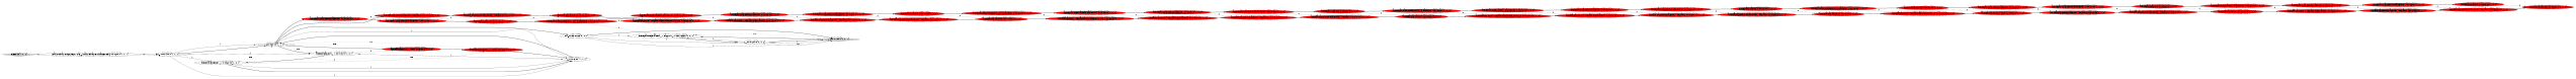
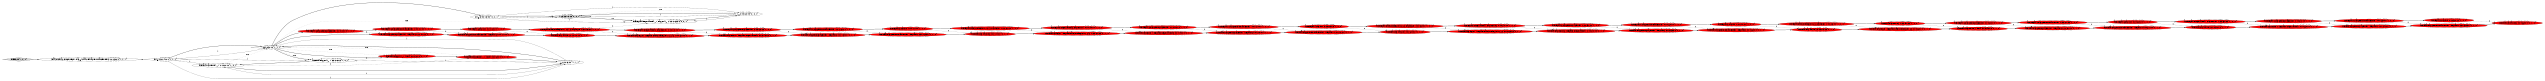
  digraph {
    rankdir=LR
    node [fillcolor=red shape=ellipse style=filled]
    edge [style=bold]
    n1 [fillcolor=white label="SmallSortedMap<Integer,Integer> map = SmallSortedMap.newInstanceForTest(3)@@@3@@@['1', '1', '1']"]
    n2 [fillcolor=white label="int i = 0@@@4@@@['1', '1', '1']" shape=diamond]
    n3 [label="assertThat(map.keySet()).isEqualTo(makeSortedKeySet(0,1,2,3,4,5))@@@13@@@['0', '1', '0']"]
    n4 [label="assertThat(map.remove(1)).isEqualTo(Integer.valueOf(2))@@@14@@@['0', '1', '0']"]
    n5 [label="assertThat(map.getNumArrayEntries()).isEqualTo(3)@@@15@@@['0', '1', '0']"]
    n6 [fillcolor=white label="assertEquals(Integer.valueOf(i + 1),map.put(i,i + 2))@@@13@@@['0', '0', '1']"]
-   n7 [fillcolor=white label="i++@@@12@@@['0', '0', '1']" shape=diamond]
+   n7 [fillcolor=white label="i++@@@12@@@['0', '0', '1']"]
    n8 [fillcolor=lightgray label="i < 6@@@11@@@['0', '0', '1']" shape=diamond]
    n9 [label="assertThat(map.getNumArrayEntries()).isEqualTo(3)@@@10@@@['0', '1', '0']"]
    n10 [label="assertThat(map.getNumOverflowEntries()).isEqualTo(3)@@@11@@@['0', '1', '0']"]
    n11 [label="assertThat(map).hasSize(6)@@@12@@@['0', '1', '0']"]
    n12 [label="assertThat(map.getNumArrayEntries()).isEqualTo(3)@@@20@@@['0', '1', '0']"]
    n13 [label="assertThat(map.getNumOverflowEntries()).isEqualTo(1)@@@21@@@['0', '1', '0']"]
    n14 [label="assertThat(map).hasSize(4)@@@22@@@['0', '1', '0']"]
    n15 [label="assertEquals(3,map.getNumArrayEntries())@@@20@@@['1', '0', '0']"]
    n16 [label="assertEquals(1,map.getNumOverflowEntries())@@@21@@@['1', '0', '0']"]
    n17 [label="assertEquals(4,map.size())@@@22@@@['1', '0', '0']"]
    n18 [fillcolor=white label="assertNull(map.remove(i + 1))@@@8@@@['1', '0', '1']"]
    n19 [fillcolor=white label="assertNull(map.put(i,i + 1))@@@7@@@['1', '0', '1']"]
    n20 [fillcolor=white label="i < 6@@@5@@@['1', '1', '1']" shape=diamond]
    n21 [fillcolor=white label="i++@@@6@@@['1', '1', '1']"]
    n22 [label="assertThat(map.remove(i + 1)).isNull()@@@8@@@['0', '1', '0']"]
    n23 [label="assertThat(map.put(i,i + 1)).isNull()@@@7@@@['0', '1', '0']"]
    n24 [fillcolor=white label="int i = 0@@@10@@@['0', '0', '1']"]
    n25 [label="assertEquals(3,map.getNumArrayEntries())@@@10@@@['1', '0', '0']"]
    n26 [label="assertThat(map.getNumOverflowEntries()).isEqualTo(0)@@@26@@@['0', '1', '0']"]
    n27 [label="assertThat(map).hasSize(3)@@@27@@@['0', '1', '0']"]
    n28 [label="assertThat(map.keySet()).isEqualTo(makeSortedKeySet(0,2,5))@@@28@@@['0', '1', '0']"]
    n29 [label="assertThat(map.getNumArrayEntries()).isEqualTo(2)@@@34@@@['0', '1', '0']"]
    n30 [label="assertThat(map.getNumOverflowEntries()).isEqualTo(0)@@@35@@@['0', '1', '0']"]
    n31 [label="assertThat(map).hasSize(2)@@@36@@@['0', '1', '0']"]
    n32 [label="assertNull(map.remove(3))@@@29@@@['1', '0', '0']"]
    n33 [label="assertThat(map.remove(3)).isNull()@@@29@@@['0', '1', '0']"]
    n34 [label="assertEquals(3,map.getNumArrayEntries())@@@30@@@['1', '0', '0']"]
    n35 [label="assertThat(map.getNumArrayEntries()).isEqualTo(3)@@@30@@@['0', '1', '0']"]
    n36 [label="assertEquals(0,map.getNumOverflowEntries())@@@31@@@['1', '0', '0']"]
    n37 [label="assertEquals(Integer.valueOf(5),map.remove(4))@@@19@@@['1', '0', '0']"]
    n38 [label="assertThat(map.remove(4)).isEqualTo(Integer.valueOf(5))@@@19@@@['0', '1', '0']"]
    n39 [label="assertEquals(2,map.size())@@@36@@@['1', '0', '0']"]
    n40 [label="assertThat(map.getNumOverflowEntries()).isEqualTo(0)@@@31@@@['0', '1', '0']"]
    n41 [label="assertThat(map).hasSize(3)@@@32@@@['0', '1', '0']"]
    n42 [label="assertThat(map.getNumOverflowEntries()).isEqualTo(2)@@@16@@@['0', '1', '0']"]
    n43 [label="assertThat(map).hasSize(5)@@@17@@@['0', '1', '0']"]
    n44 [label="assertEquals(makeSortedKeySet(0,2,3,4,5),map.keySet())@@@18@@@['1', '0', '0']"]
    n45 [label="assertThat(map.keySet()).isEqualTo(makeSortedKeySet(0,2,3,4,5))@@@18@@@['0', '1', '0']"]
    n46 [label="assertThat(map.keySet()).isEqualTo(makeSortedKeySet(0,2,3,5))@@@23@@@['0', '1', '0']"]
    n47 [label="assertThat(map.remove(3)).isEqualTo(Integer.valueOf(4))@@@24@@@['0', '1', '0']"]
    n48 [label="assertThat(map.getNumArrayEntries()).isEqualTo(3)@@@25@@@['0', '1', '0']"]
    n49 [label="assertEquals(0,map.getNumOverflowEntries())@@@35@@@['1', '0', '0']"]
    n50 [label="assertThat(map.remove(0)).isEqualTo(Integer.valueOf(1))@@@33@@@['0', '1', '0']"]
    n51 [fillcolor=lightgray label="testRemove['1', '0', '0']" shape=diamond]
    n52 [label="assertEquals(6,map.size())@@@12@@@['1', '0', '0']"]
    n53 [label="assertEquals(makeSortedKeySet(0,1,2,3,4,5),map.keySet())@@@13@@@['1', '0', '0']"]
    n54 [label="assertEquals(Integer.valueOf(2),map.remove(1))@@@14@@@['1', '0', '0']"]
    n55 [label="assertEquals(makeSortedKeySet(0,2,3,5),map.keySet())@@@23@@@['1', '0', '0']"]
    n56 [label="assertEquals(Integer.valueOf(4),map.remove(3))@@@24@@@['1', '0', '0']"]
    n57 [label="assertEquals(3,map.getNumOverflowEntries())@@@11@@@['1', '0', '0']"]
    n58 [label="assertEquals(3,map.getNumArrayEntries())@@@25@@@['1', '0', '0']"]
    n59 [label="assertEquals(0,map.getNumOverflowEntries())@@@26@@@['1', '0', '0']"]
    n60 [label="assertEquals(3,map.size())@@@27@@@['1', '0', '0']"]
    n61 [label="assertEquals(2,map.getNumArrayEntries())@@@34@@@['1', '0', '0']"]
    n62 [label="assertEquals(3,map.size())@@@32@@@['1', '0', '0']"]
    n63 [label="assertEquals(Integer.valueOf(1),map.remove(0))@@@33@@@['1', '0', '0']"]
    n64 [label="assertEquals(makeSortedKeySet(0,2,5),map.keySet())@@@28@@@['1', '0', '0']"]
    n65 [label="assertEquals(3,map.getNumArrayEntries())@@@15@@@['1', '0', '0']"]
    n66 [label="assertEquals(2,map.getNumOverflowEntries())@@@16@@@['1', '0', '0']"]
    n67 [label="assertEquals(5,map.size())@@@17@@@['1', '0', '0']"]
    n1 -> n2
    n2 -> n18 [label=i style=solid]
    n2 -> n19 [label=i style=solid]
    n2 -> n20
    n2 -> n20 [label=i style=solid]
    n2 -> n21 [label=i style=solid]
    n3 -> n4
    n4 -> n5
    n5 -> n42
    n6 -> n7
    n7 -> n6 [label=i style=solid]
    n7 -> n8
    n7 -> n8 [label=i style=solid]
    n8 -> n6 [label=true style=dotted]
    n8 -> n6
    n8 -> n7 [label=true style=dotted]
    n9 -> n10
    n10 -> n11
    n11 -> n3
    n12 -> n13
    n13 -> n14
    n14 -> n46
    n15 -> n12 [label=0 style=dashed]
    n15 -> n16
    n16 -> n13 [label=0 style=dashed]
    n16 -> n17
    n17 -> n14 [label=0 style=dashed]
    n17 -> n55
    n18 -> n20 [label=true style=dotted]
    n18 -> n21
    n18 -> n22 [label=0 style=dashed]
    n19 -> n18
    n19 -> n23 [label=0 style=dashed]
    n20 -> n9
    n20 -> n19
    n20 -> n19 [label=true style=dotted]
-   n20 -> n21 [label=true style=dotted]
+   n20 -> n8 [label=true style=dotted]
    n20 -> n22 [label=true style=dotted]
    n20 -> n23
    n20 -> n23 [label=true style=dotted]
    n20 -> n24
    n20 -> n25
    n21 -> n18 [label=i style=solid]
    n21 -> n19 [label=i style=solid]
    n21 -> n20 [label=i style=solid]
    n21 -> n20
    n22 -> n21
    n23 -> n22
    n24 -> n6 [label=i style=solid]
    n24 -> n7 [label=i style=solid]
    n24 -> n8
    n24 -> n8 [label=i style=solid]
    n25 -> n9 [label=0 style=dashed]
    n25 -> n57
    n26 -> n27
    n27 -> n28
    n28 -> n33
    n29 -> n30
    n30 -> n31
    n32 -> n33 [label=0 style=dashed]
    n32 -> n34
    n33 -> n35
    n34 -> n35 [label=0 style=dashed]
    n34 -> n36
    n35 -> n40
    n36 -> n40 [label=0 style=dashed]
    n36 -> n62
    n37 -> n15
    n37 -> n38 [label=0 style=dashed]
    n38 -> n12
    n39 -> n31 [label=0 style=dashed]
    n40 -> n41
    n41 -> n50
    n42 -> n43
    n43 -> n45
    n44 -> n37
    n44 -> n45 [label=0 style=dashed]
    n45 -> n38
    n46 -> n47
    n47 -> n48
    n48 -> n26
    n49 -> n30 [label=0 style=dashed]
    n49 -> n39
    n50 -> n29
    n51 -> n1
    n52 -> n11 [label=0 style=dashed]
    n52 -> n53
    n53 -> n3 [label=0 style=dashed]
    n53 -> n6 [label=0 style=dashed]
    n53 -> n54
    n54 -> n4 [label=0 style=dashed]
    n54 -> n65
    n55 -> n46 [label=0 style=dashed]
    n55 -> n56
    n56 -> n47 [label=0 style=dashed]
    n56 -> n58
    n57 -> n10 [label=0 style=dashed]
    n57 -> n52
    n58 -> n48 [label=0 style=dashed]
    n58 -> n59
    n59 -> n26 [label=0 style=dashed]
    n59 -> n60
    n60 -> n27 [label=0 style=dashed]
    n60 -> n64
    n61 -> n29 [label=0 style=dashed]
    n61 -> n49
    n62 -> n41 [label=0 style=dashed]
    n62 -> n63
    n63 -> n50 [label=0 style=dashed]
    n63 -> n61
    n64 -> n28 [label=0 style=dashed]
    n64 -> n32
    n65 -> n5 [label=0 style=dashed]
    n65 -> n66
    n66 -> n42 [label=0 style=dashed]
    n66 -> n67
    n67 -> n43 [label=0 style=dashed]
    n67 -> n44
  }
